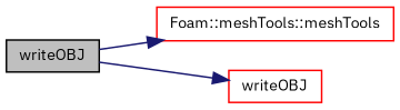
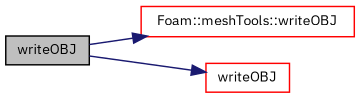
  digraph {
    rankdir=LR
    fontname="IBM Plex Sans"
    node [color=red fontname="IBM Plex Sans" fontsize=10 shape=record]
    edge [color=midnightblue fontname="IBM Plex Sans" fontsize=10 labelfontname=Helvetica labelfontsize=10 style=solid]
    n1 [color=black fillcolor=grey75 fontcolor=black height=0.2 label=writeOBJ style=filled width=0.4]
-   n2 [height=0.2 label="Foam::meshTools::meshTools" width=0.4]
+   n2 [height=0.2 label="Foam::meshTools::writeOBJ" width=0.4]
    n3 [height=0.2 label=writeOBJ width=0.4]
    n1 -> n2
    n1 -> n3
  }
